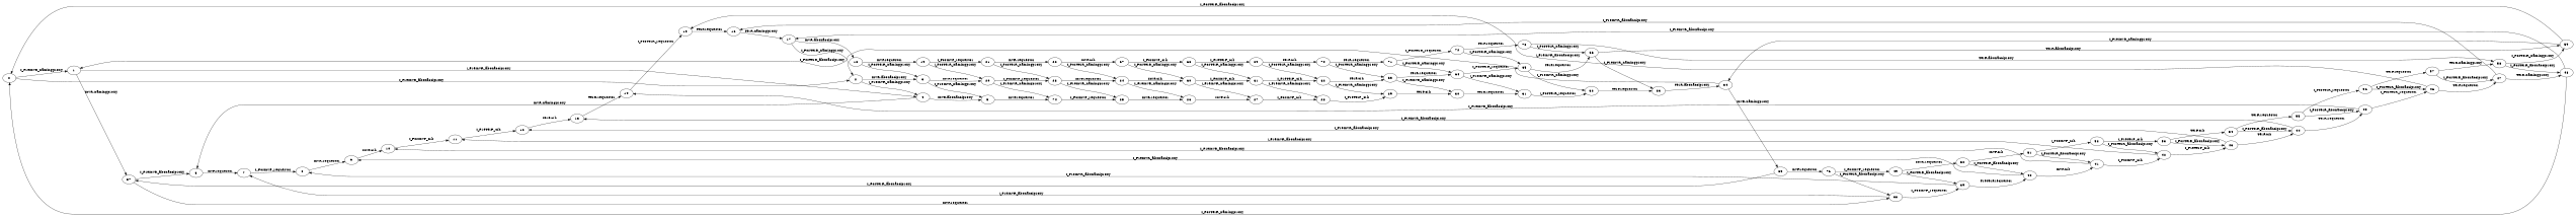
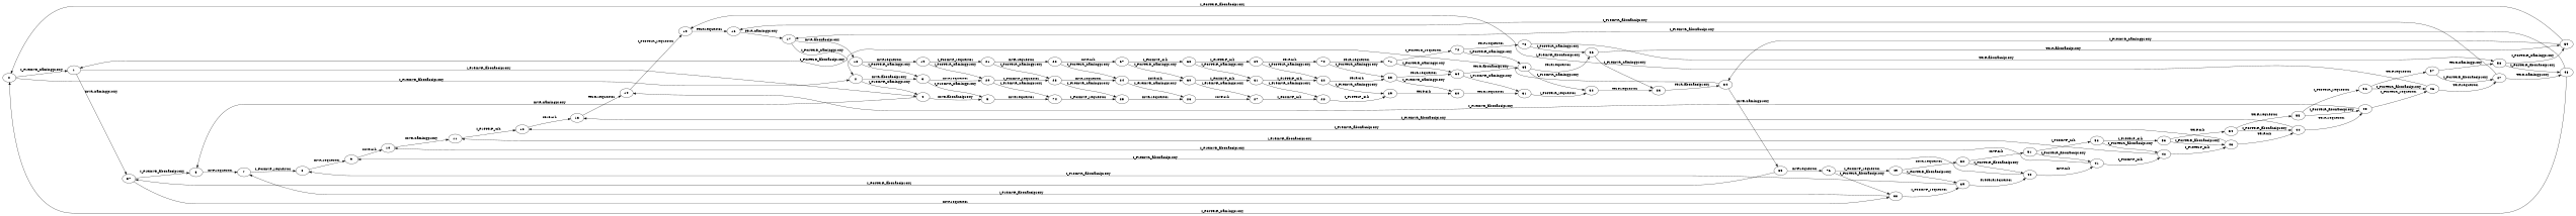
  digraph {
    rankdir=LR
    0
    1
    2
    37
    4
    3
    6
    38
    5
    20
    7
    39
    74
    23
    25
    24
    8
    26
    9
    10
    11
    12
    13
    14
    15
    16
    17
    18
    19
    21
    22
    67
    60
    68
    27
    61
    69
    28
    62
    29
    30
    31
    32
    33
    34
    35
    n47 [label=76]
    49
    50
    40
    51
    41
    42
    43
    44
    45
    46
    47
    48
    52
    53
    54
    55
    56
    57
    58
    59
    63
    64
    65
    66
    70
    71
    72
    73
    0 -> 1 [label=I_PreInvR_namingproxy]
    0 -> 2 [label=I_PreInvR_fibonacciproxy]
    1 -> 37 [label="InvR.namingproxy"]
    1 -> 4 [label=I_PreInvR_fibonacciproxy]
    2 -> 4 [label=I_PreInvR_namingproxy]
    2 -> 3 [label="InvR.fibonacciproxy"]
    37 -> 6 [label=I_PreInvR_fibonacciproxy]
    37 -> 38 [label="InvP.requestor"]
    4 -> 6 [label="InvR.namingproxy"]
    4 -> 5 [label="InvR.fibonacciproxy"]
    3 -> 5 [label=I_PreInvR_namingproxy]
    3 -> 20 [label="InvP.requestor"]
    6 -> 7 [label="InvP.requestor"]
    38 -> 7 [label=I_PreInvR_fibonacciproxy]
    38 -> 39 [label=I_PosInvP_requestor]
    5 -> 74 [label="InvP.requestor"]
    20 -> 74 [label=I_PreInvR_namingproxy]
    20 -> 23 [label=I_PosInvP_requestor]
    7 -> 8 [label=I_PosInvP_requestor]
    39 -> 8 [label=I_PreInvR_fibonacciproxy]
    39 -> 40 [label="PreTerP.requestor"]
    74 -> 25 [label=I_PosInvP_requestor]
    23 -> 25 [label=I_PreInvR_namingproxy]
-   23 -> 24 [label="InvP.requestor"]
+   23 -> 24 [label="InvR.requestor"]
    25 -> 26 [label="InvR.requestor"]
    24 -> 26 [label=I_PreInvR_namingproxy]
    24 -> 60 [label="InvP.crh"]
    8 -> 9 [label="InvR.requestor"]
    26 -> 27 [label="InvP.crh"]
    9 -> 10 [label="InvP.crh"]
-   10 -> 11 [label=I_PosInvP_crh]
+   10 -> 11 [label="InvR.namingproxy"]
    11 -> 12 [label=I_PreTerP_crh]
    12 -> 13 [label="TerP.crh"]
    13 -> 14 [label="TerR.requestor"]
    14 -> 15 [label=I_PosTerR_requestor]
    15 -> 16 [label="TerP.requestor"]
    16 -> 17 [label="TerR.namingproxy"]
    17 -> 2 [label=I_PosTerR_namingproxy]
    17 -> 18 [label="InvR.fibonacciproxy"]
    18 -> 3 [label=I_PosTerR_namingproxy]
    18 -> 19 [label="InvP.requestor"]
    19 -> 20 [label=I_PosTerR_namingproxy]
    19 -> 21 [label=I_PosInvP_requestor]
    21 -> 23 [label=I_PosTerR_namingproxy]
    21 -> 22 [label="InvR.requestor"]
    22 -> 24 [label=I_PosTerR_namingproxy]
    22 -> 67 [label="InvP.crh"]
    67 -> 60 [label=I_PosTerR_namingproxy]
    67 -> 68 [label=I_PosInvP_crh]
    60 -> 27 [label=I_PreInvR_namingproxy]
    60 -> 61 [label=I_PosInvP_crh]
    68 -> 61 [label=I_PosTerR_namingproxy]
    68 -> 69 [label=I_PreTerP_crh]
    27 -> 28 [label=I_PosInvP_crh]
    61 -> 28 [label=I_PreInvR_namingproxy]
    61 -> 62 [label=I_PreTerP_crh]
    69 -> 62 [label=I_PosTerR_namingproxy]
    69 -> 70 [label="TerP.crh"]
    28 -> 29 [label=I_PreTerP_crh]
    62 -> 29 [label=I_PreInvR_namingproxy]
    62 -> 63 [label="TerP.crh"]
    29 -> 30 [label="TerP.crh"]
    30 -> 31 [label="TerR.requestor"]
    31 -> 32 [label=I_PosTerR_requestor]
    32 -> 33 [label="TerP.requestor"]
    33 -> 34 [label="TerR.fibonacciproxy"]
    34 -> 1 [label=I_PosTerR_fibonacciproxy]
    34 -> 35 [label="InvR.namingproxy"]
    35 -> 37 [label=I_PosTerR_fibonacciproxy]
    35 -> n47 [label="InvP.requestor"]
    n47 -> 38 [label=I_PosTerR_fibonacciproxy]
    n47 -> 49 [label=I_PosInvP_requestor]
    49 -> 39 [label=I_PosTerR_fibonacciproxy]
    49 -> 50 [label="InvR.requestor"]
    50 -> 40 [label=I_PosTerR_fibonacciproxy]
    50 -> 51 [label="InvP.crh"]
    40 -> 9 [label=I_PreInvR_fibonacciproxy]
    40 -> 41 [label="InvP.crh"]
    51 -> 41 [label=I_PosTerR_fibonacciproxy]
    51 -> 52 [label=I_PosInvP_crh]
    41 -> 10 [label=I_PreInvR_fibonacciproxy]
    41 -> 42 [label=I_PosInvP_crh]
    42 -> 11 [label=I_PreInvR_fibonacciproxy]
    42 -> 43 [label=I_PreTerP_crh]
    43 -> 12 [label=I_PreInvR_fibonacciproxy]
    43 -> 44 [label="TerP.crh"]
    44 -> 13 [label=I_PreInvR_fibonacciproxy]
    44 -> 45 [label="TerR.requestor"]
    45 -> 14 [label=I_PreInvR_fibonacciproxy]
    45 -> 46 [label=I_PosTerR_requestor]
    46 -> 15 [label=I_PreInvR_fibonacciproxy]
    46 -> 47 [label="TerP.requestor"]
    47 -> 16 [label=I_PreInvR_fibonacciproxy]
    47 -> 48 [label="TerR.namingproxy"]
    48 -> 0 [label=I_PosTerR_namingproxy]
    48 -> 17 [label=I_PreInvR_fibonacciproxy]
    52 -> 42 [label=I_PosTerR_fibonacciproxy]
    52 -> 53 [label=I_PreTerP_crh]
    53 -> 43 [label=I_PosTerR_fibonacciproxy]
    53 -> 54 [label="TerP.crh"]
    54 -> 44 [label=I_PosTerR_fibonacciproxy]
    54 -> 55 [label="TerR.requestor"]
    55 -> 45 [label=I_PosTerR_fibonacciproxy]
    55 -> 56 [label=I_PosTerR_requestor]
    56 -> 46 [label=I_PosTerR_fibonacciproxy]
    56 -> 57 [label="TerP.requestor"]
    57 -> 47 [label=I_PosTerR_fibonacciproxy]
    57 -> 58 [label="TerR.namingproxy"]
    58 -> 48 [label=I_PosTerR_fibonacciproxy]
    58 -> 59 [label=I_PosTerR_namingproxy]
    59 -> 0 [label=I_PosTerR_fibonacciproxy]
    59 -> 34 [label=I_PreInvR_namingproxy]
    63 -> 30 [label=I_PreInvR_namingproxy]
    63 -> 64 [label="TerR.requestor"]
    64 -> 31 [label=I_PreInvR_namingproxy]
-   64 -> 65 [label=I_PosTerR_requestor]
+   64 -> 65 [label="TerR.fibonacciproxy"]
    65 -> 32 [label=I_PreInvR_namingproxy]
    65 -> 66 [label="TerP.requestor"]
    66 -> 33 [label=I_PreInvR_namingproxy]
    66 -> 59 [label="TerR.fibonacciproxy"]
    70 -> 63 [label=I_PosTerR_namingproxy]
    70 -> 71 [label="TerR.requestor"]
    71 -> 64 [label=I_PosTerR_namingproxy]
    71 -> 72 [label=I_PosTerR_requestor]
    72 -> 65 [label=I_PosTerR_namingproxy]
    72 -> 73 [label="TerP.requestor"]
    73 -> 58 [label="TerR.fibonacciproxy"]
    73 -> 66 [label=I_PosTerR_namingproxy]
  }
